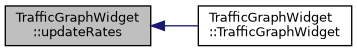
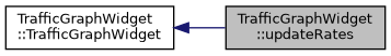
  digraph {
    rankdir=LR
    node [color=black fontname=Helvetica fontsize=10 shape=record style=filled]
    n1 [fillcolor=grey75 fontcolor=black height=0.2 label="TrafficGraphWidget\l::updateRates" width=0.4]
    n2 [fillcolor=white height=0.2 label="TrafficGraphWidget\l::TrafficGraphWidget" width=0.4]
-   n1 -> n2 [color=midnightblue dir=back fontname=Helvetica fontsize=10 labelfontname=Helvetica labelfontsize=10 style=solid]
+   n2 -> n1 [color=midnightblue dir=back fontname=Helvetica fontsize=10 labelfontname=Helvetica labelfontsize=10 style=solid]
  }
